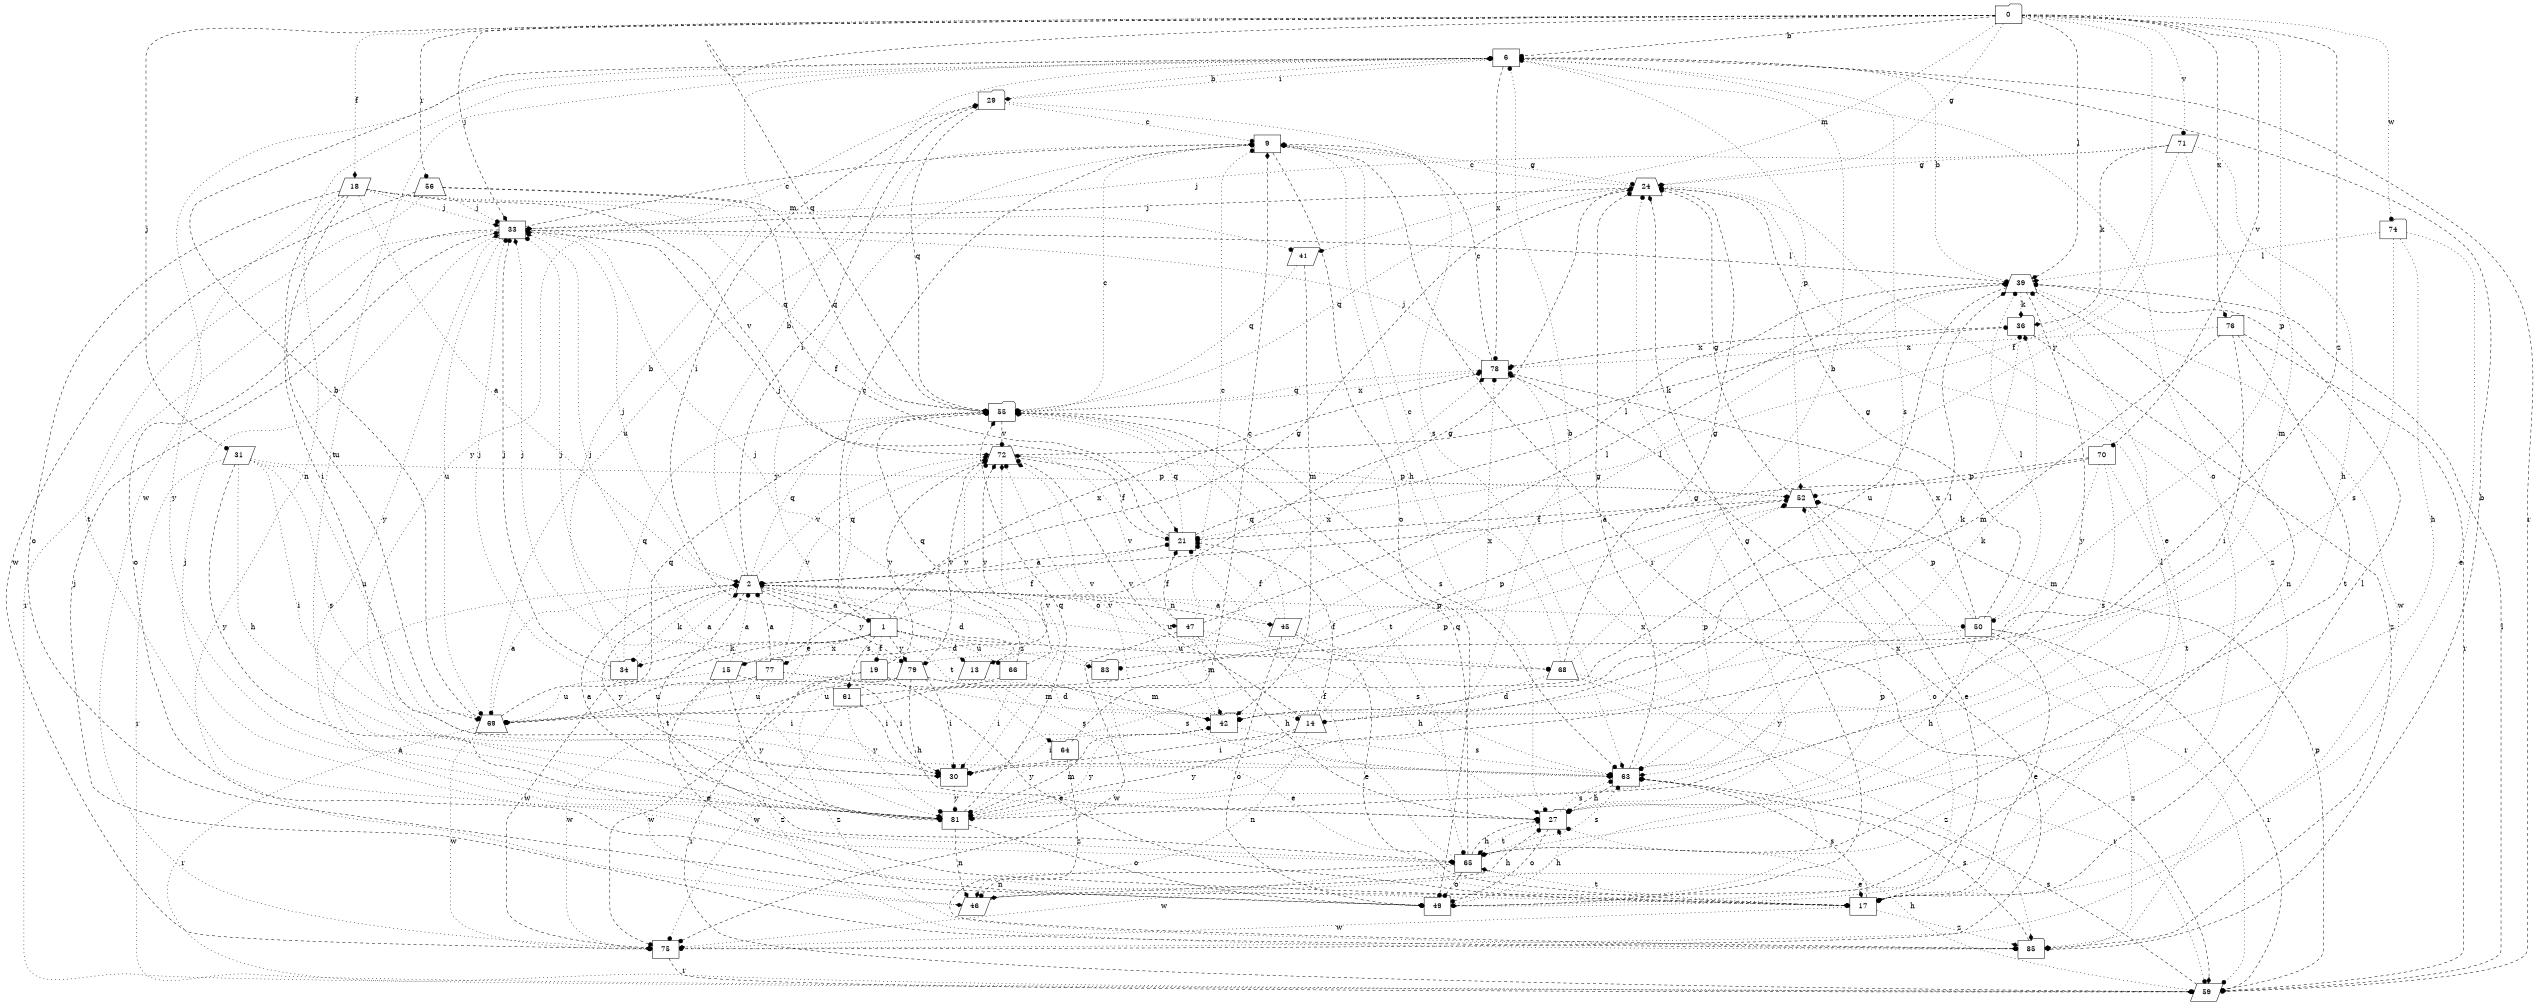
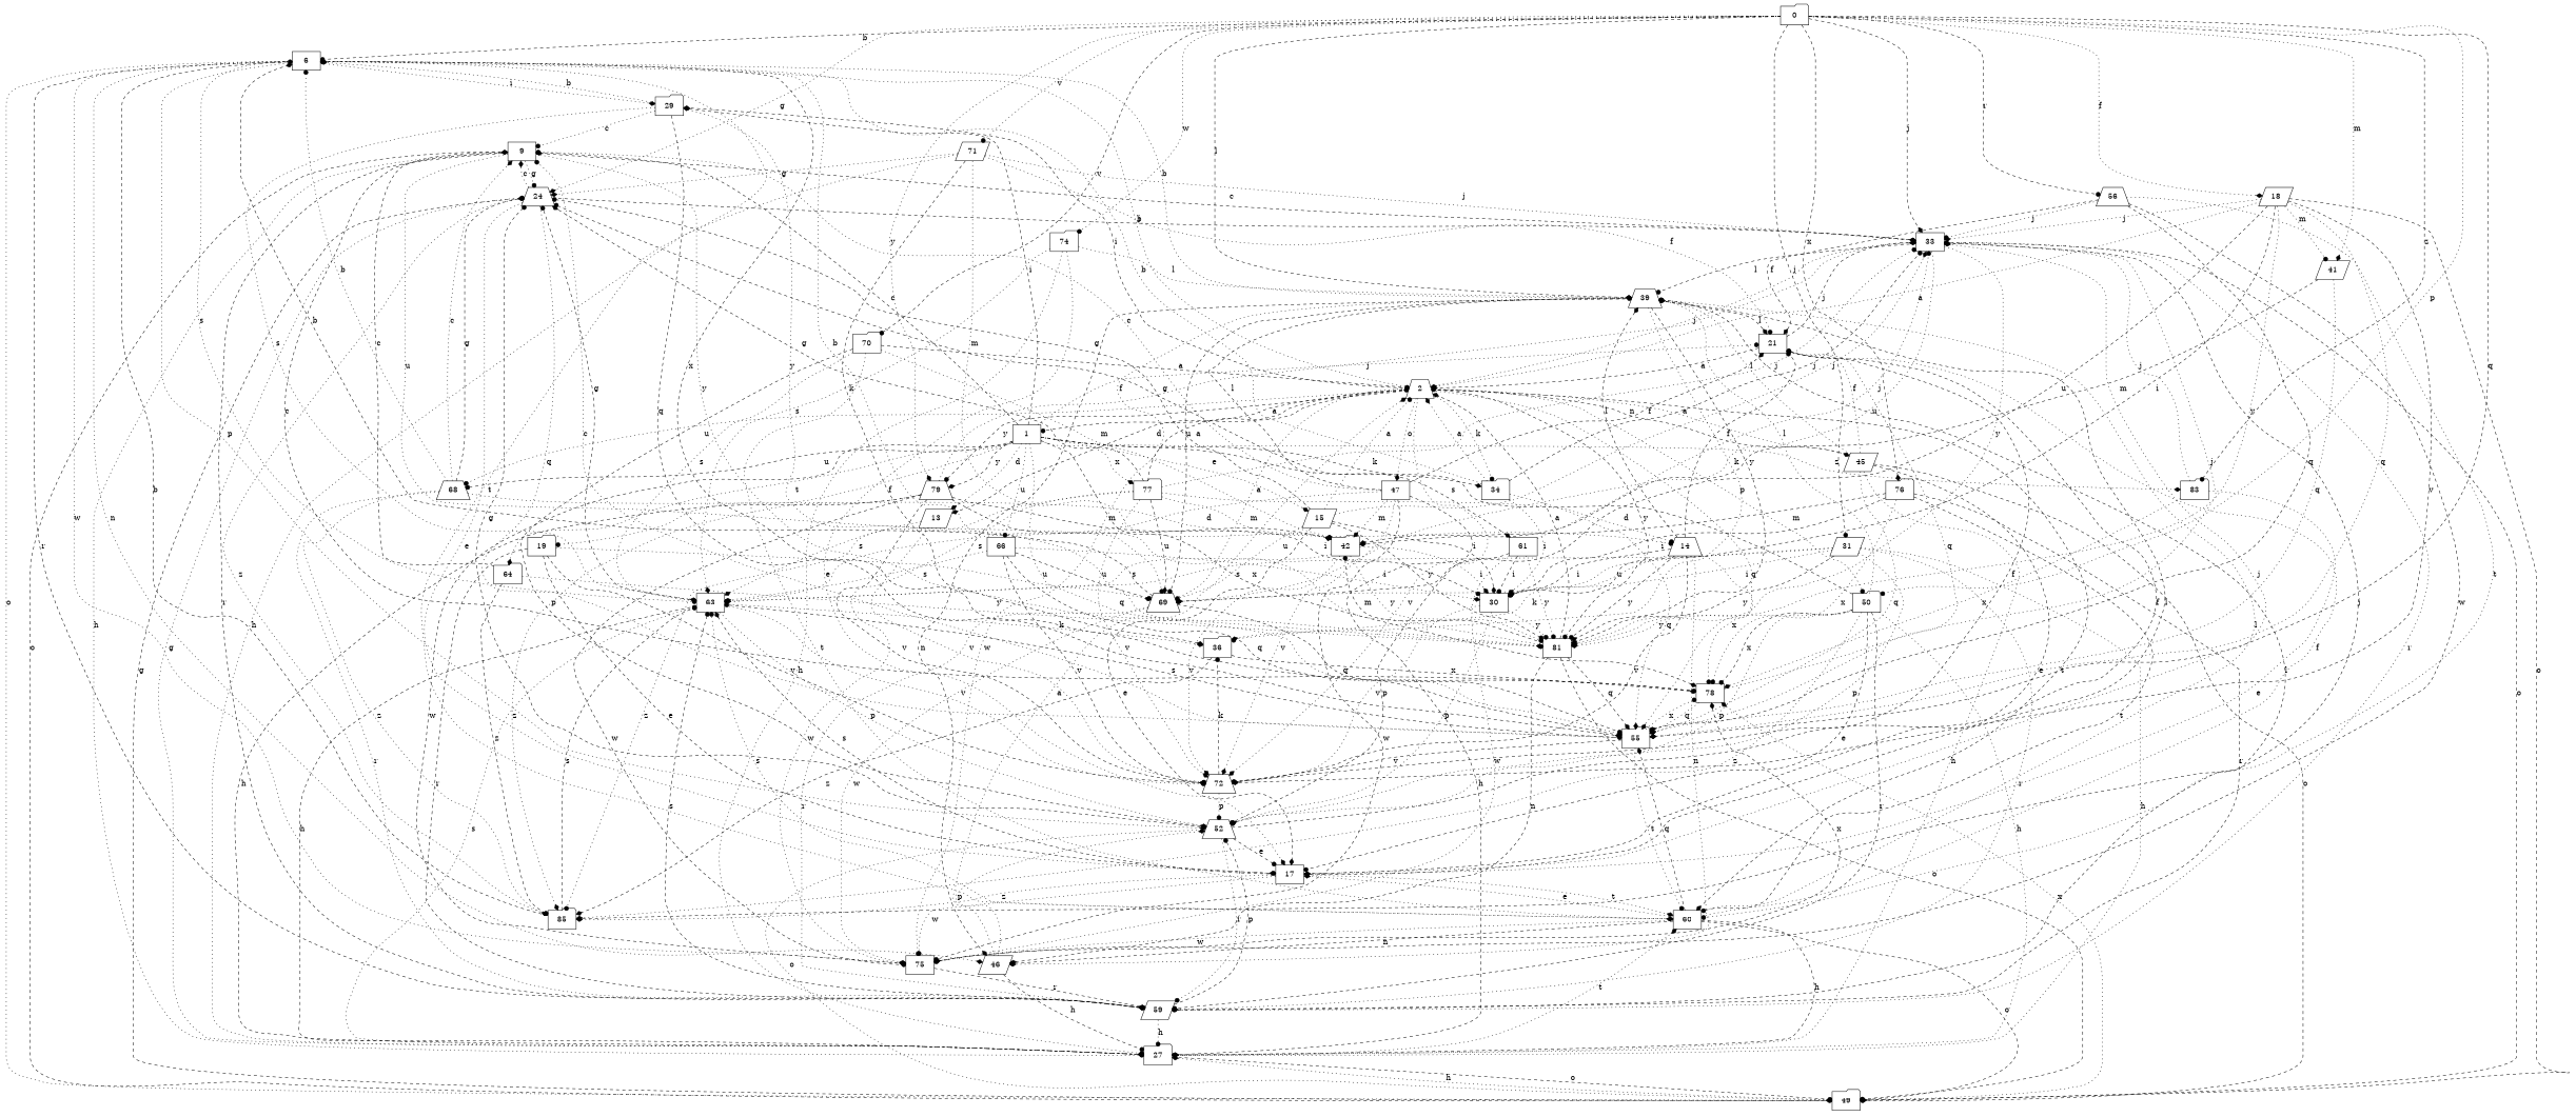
  strict digraph {
    node [shape=folder]
    edge [arrowhead=diamond style=dotted]
    6 [shape=box]
    0
    18 [shape=parallelogram]
    24 [shape=trapezium]
    31 [shape=parallelogram]
    33 [shape=box]
    39 [shape=trapezium]
    41 [shape=parallelogram]
    50
    55
    56 [shape=trapezium]
    70
    71 [shape=parallelogram]
    74
    76
    79 [shape=trapezium]
    83
    29
    75 [shape=box]
    78 [shape=box]
-   65 [shape=box]
+   65 [shape=box label=60]
    46 [shape=parallelogram]
    49
    52 [shape=trapezium]
    59 [shape=parallelogram]
    63 [shape=box]
    2 [shape=trapezium]
    72 [shape=trapezium]
    81 [shape=box]
    69 [shape=trapezium]
    30 [shape=box]
    9 [shape=box]
    17 [shape=box]
    85
    27
    36
    42
    21 [shape=box]
    1 [shape=box]
    13 [shape=parallelogram]
    15 [shape=parallelogram]
    19
    34
    61 [shape=box]
    64
    66 [shape=box]
    68 [shape=trapezium]
    77
    14 [shape=trapezium]
    45 [shape=parallelogram]
    47 [shape=box]
    6 -> 29 [label=i]
    6 -> 75 [label=w]
    6 -> 78 [arrowhead=dot label=x style=dashed]
    6 -> 65 [label=t]
    6 -> 46 [label=n]
    6 -> 49 [label=o]
    6 -> 52 [label=p]
    6 -> 59 [arrowhead=dot label=r style=dashed]
    6 -> 63 [arrowhead=dot label=s]
    0 -> 6 [arrowhead=dot label=b style=dashed]
    0 -> 18 [label=f]
    0 -> 24 [label=g]
    0 -> 31 [arrowhead=dot label=j style=dashed]
    0 -> 33 [label=j style=dashed]
    0 -> 39 [label=l style=dashed]
    0 -> 41 [label=m]
    0 -> 50 [arrowhead=dot label=p]
    0 -> 55 [label=q style=dashed]
    0 -> 56 [arrowhead=dot label=r style=dashed]
    0 -> 70 [arrowhead=dot label=v style=dashed]
    0 -> 71 [arrowhead=dot label=v]
    0 -> 74 [arrowhead=dot label=w]
    0 -> 76 [label=x style=dashed]
    0 -> 79 [label=y]
    0 -> 83 [arrowhead=dot label=z style=dashed]
    18 -> 33 [label=j]
    18 -> 41 [arrowhead=dot label=m]
    18 -> 55 [label=q]
    18 -> 49 [label=o style=dashed]
    18 -> 2 [label=a]
    18 -> 72 [label=v style=dashed]
-   18 -> 81 [arrowhead=dot label=y]
+   18 -> 81 [label=y]
    18 -> 69 [label=u style=dashed]
    18 -> 30 [label=i style=dashed]
    24 -> 33 [label=j style=dashed]
    24 -> 55 [arrowhead=dot label=q]
    24 -> 9 [label=c]
    24 -> 17 [label=e]
    24 -> 85 [label=z]
    31 -> 52 [label=p]
    31 -> 59 [arrowhead=dot label=r]
    31 -> 63 [arrowhead=dot label=s]
    31 -> 81 [label=y style=dashed]
    31 -> 69 [arrowhead=dot label=u]
    31 -> 30 [label=i]
    31 -> 27 [label=h]
    33 -> 39 [arrowhead=dot label=l style=dashed]
    33 -> 49 [label=o style=dashed]
    33 -> 59 [arrowhead=dot label=r]
    33 -> 81 [label=y]
    33 -> 69 [arrowhead=dot label=u]
    33 -> 9 [label=c style=dashed]
    39 -> 6 [arrowhead=dot label=b]
    39 -> 75 [arrowhead=dot label=w]
    39 -> 46 [label=n style=dashed]
    39 -> 81 [label=y style=dashed]
    39 -> 69 [arrowhead=dot label=u style=dashed]
    39 -> 36 [label=k]
    41 -> 55 [label=q]
    41 -> 42 [label=m style=dashed]
    50 -> 24 [arrowhead=dot label=g style=dashed]
    50 -> 39 [arrowhead=dot label=l]
    50 -> 78 [arrowhead=dot label=x style=dashed]
    50 -> 52 [label=p]
    50 -> 59 [arrowhead=dot label=r style=dashed]
    50 -> 81 [label=y]
    50 -> 17 [arrowhead=dot label=e style=dashed]
    50 -> 85 [label=z]
    50 -> 27 [label=h]
    55 -> 78 [arrowhead=dot label=x]
    55 -> 65 [arrowhead=dot label=t]
    55 -> 63 [arrowhead=dot label=s style=dashed]
    55 -> 72 [arrowhead=dot label=v style=dashed]
    55 -> 9 [arrowhead=dot label=c]
    56 -> 33 [arrowhead=dot label=j]
    56 -> 55 [arrowhead=dot label=q style=dashed]
    56 -> 75 [label=w style=dashed]
    56 -> 65 [arrowhead=dot label=t]
    56 -> 21 [label=f style=dashed]
    70 -> 65 [label=t]
    70 -> 52 [arrowhead=dot label=p style=dashed]
    70 -> 63 [arrowhead=dot label=s]
    70 -> 2 [arrowhead=dot label=a style=dashed]
    70 -> 42 [arrowhead=dot label=m]
    71 -> 24 [label=g]
    71 -> 33 [label=j]
    71 -> 27 [arrowhead=dot label=h]
    71 -> 36 [label=k style=dashed]
    71 -> 42 [arrowhead=dot label=m]
    71 -> 21 [arrowhead=dot label=f]
    74 -> 39 [label=l]
    74 -> 63 [label=s]
    74 -> 17 [label=e]
    74 -> 27 [arrowhead=dot label=h]
    76 -> 78 [arrowhead=dot label=x]
    76 -> 65 [arrowhead=dot label=t style=dashed]
    76 -> 59 [label=r style=dashed]
    76 -> 30 [label=i style=dashed]
    76 -> 42 [label=m style=dashed]
    79 -> 33 [label=j]
    79 -> 75 [arrowhead=dot label=w style=dashed]
    79 -> 72 [label=v style=dashed]
    79 -> 30 [arrowhead=dot label=i style=dashed]
    79 -> 85 [label=z]
    79 -> 27 [arrowhead=dot label=h style=dashed]
    79 -> 42 [label=m style=dashed]
    83 -> 33 [arrowhead=dot label=j]
    83 -> 78 [label=x]
    83 -> 17 [label=e]
    29 -> 6 [label=b]
    29 -> 55 [label=q style=dashed]
    29 -> 63 [label=s]
    29 -> 81 [label=y]
    29 -> 9 [arrowhead=dot label=c]
    75 -> 78 [label=x style=dashed]
    75 -> 59 [label=r style=dashed]
    78 -> 33 [arrowhead=dot label=j]
    78 -> 55 [arrowhead=dot label=q]
    78 -> 9 [label=c style=dashed]
    65 -> 39 [arrowhead=dot label=l]
    65 -> 55 [label=q style=dashed]
    65 -> 75 [label=w]
    65 -> 46 [arrowhead=dot label=n style=dashed]
    65 -> 49 [arrowhead=dot label=o style=dashed]
    65 -> 63 [arrowhead=dot label=s]
    65 -> 17 [label=e]
    65 -> 27 [arrowhead=dot label=h style=dashed]
    65 -> 21 [arrowhead=dot label=f]
    46 -> 52 [label=p]
    46 -> 2 [label=a]
    46 -> 27 [arrowhead=dot label=h style=dashed]
    49 -> 24 [label=g style=dashed]
    49 -> 78 [label=x]
    49 -> 27 [label=h]
    52 -> 24 [arrowhead=dot label=g style=dashed]
    52 -> 49 [arrowhead=dot label=o]
    52 -> 59 [arrowhead=dot label=r]
    52 -> 17 [arrowhead=dot label=e style=dashed]
    52 -> 21 [arrowhead=dot label=f style=dashed]
    59 -> 39 [arrowhead=dot label=l style=dashed]
    59 -> 52 [arrowhead=dot label=p style=dashed]
    59 -> 63 [arrowhead=dot label=s style=dashed]
    59 -> 27 [arrowhead=dot label=h]
    63 -> 24 [arrowhead=dot label=g style=dashed]
    63 -> 52 [label=p]
    63 -> 72 [arrowhead=dot label=v]
    63 -> 27 [label=h style=dashed]
    63 -> 36 [label=k]
    2 -> 6 [label=b]
    2 -> 33 [label=j]
    2 -> 50 [arrowhead=dot label=p]
    2 -> 55 [label=q]
    2 -> 79 [arrowhead=dot label=y style=dashed]
    2 -> 29 [label=i style=dashed]
    2 -> 65 [label=t style=dashed]
    2 -> 72 [label=v]
    2 -> 81 [arrowhead=dot label=y style=dashed]
    2 -> 1 [arrowhead=dot label=a style=dashed]
    2 -> 13 [label=d style=dashed]
    2 -> 34 [arrowhead=dot label=k]
    2 -> 68 [arrowhead=dot label=u]
    2 -> 45 [label=n style=dashed]
    2 -> 47 [label=o]
    72 -> 52 [arrowhead=dot label=p]
    72 -> 36 [arrowhead=dot label=k style=dashed]
    72 -> 21 [arrowhead=dot label=f style=dashed]
    81 -> 6 [arrowhead=dot label=b]
    81 -> 55 [label=q style=dashed]
    81 -> 46 [label=n style=dashed]
    81 -> 49 [arrowhead=dot label=o style=dashed]
    81 -> 2 [label=a style=dashed]
    81 -> 42 [arrowhead=dot label=m style=dashed]
    69 -> 6 [label=b style=dashed]
    69 -> 55 [arrowhead=dot label=q style=dashed]
    69 -> 75 [label=w]
    69 -> 59 [label=r]
    69 -> 2 [arrowhead=dot label=a]
    30 -> 52 [arrowhead=dot label=p]
    30 -> 72 [label=v]
    30 -> 81 [arrowhead=dot label=y]
    9 -> 24 [arrowhead=dot label=g]
    9 -> 49 [arrowhead=dot label=o style=dashed]
    9 -> 59 [label=r style=dashed]
    9 -> 81 [label=y]
    9 -> 69 [arrowhead=dot label=u]
    9 -> 27 [arrowhead=dot label=h]
    17 -> 33 [label=j]
    17 -> 39 [arrowhead=dot label=l style=dashed]
    17 -> 75 [arrowhead=dot label=w]
    17 -> 65 [label=t]
    17 -> 63 [label=s style=dashed]
    17 -> 85 [label=z]
    85 -> 6 [arrowhead=dot label=b style=dashed]
    85 -> 33 [label=j style=dashed]
    85 -> 63 [arrowhead=dot label=s style=dashed]
    27 -> 24 [arrowhead=dot label=g]
    27 -> 65 [label=t]
    27 -> 49 [arrowhead=dot label=o style=dashed]
    27 -> 63 [arrowhead=dot label=s]
    36 -> 78 [label=x style=dashed]
    36 -> 85 [label=z style=dashed]
    42 -> 63 [label=s]
    42 -> 72 [label=v]
    42 -> 81 [arrowhead=dot label=y]
    42 -> 30 [label=i]
    21 -> 33 [arrowhead=dot label=j style=dashed]
-   21 -> 39 [label=l style=dashed]
+   39 -> 21 [label=l style=dashed]
    21 -> 55 [label=q]
    21 -> 2 [label=a style=dashed]
    1 -> 55 [arrowhead=dot label=q]
    1 -> 79 [label=y style=dashed]
    1 -> 83 [label=z]
    1 -> 29 [label=i style=dashed]
    1 -> 75 [label=w style=dashed]
    1 -> 78 [label=x style=dashed]
    1 -> 9 [arrowhead=dot label=c style=dashed]
    1 -> 21 [arrowhead=dot label=f]
    1 -> 13 [label=d]
    1 -> 15 [label=e]
    1 -> 19 [arrowhead=dot label=f]
    1 -> 34 [label=k style=dashed]
    1 -> 61 [label=s style=dashed]
    1 -> 64 [label=t]
    1 -> 66 [arrowhead=dot label=u]
    1 -> 68 [arrowhead=dot label=u style=dashed]
    1 -> 77 [label=x]
    13 -> 63 [label=s]
    13 -> 72 [arrowhead=dot label=v]
    15 -> 24 [arrowhead=dot label=g style=dashed]
    15 -> 33 [label=j]
    15 -> 2 [arrowhead=dot label=a]
    15 -> 81 [arrowhead=dot label=y style=dashed]
    15 -> 69 [arrowhead=dot label=u]
    15 -> 30 [label=i style=dashed]
    15 -> 17 [label=e style=dashed]
    19 -> 59 [label=r style=dashed]
    19 -> 72 [arrowhead=dot label=v style=dashed]
    19 -> 69 [label=u]
    19 -> 17 [arrowhead=dot label=e style=dashed]
    34 -> 6 [arrowhead=dot label=b]
    34 -> 33 [arrowhead=dot label=j style=dashed]
    34 -> 55 [label=q]
    34 -> 2 [label=a]
    34 -> 30 [label=i]
    61 -> 33 [arrowhead=dot label=j]
    61 -> 75 [arrowhead=dot label=w]
    61 -> 52 [arrowhead=dot label=p style=dashed]
    61 -> 81 [arrowhead=dot label=y]
    61 -> 30 [arrowhead=dot label=i style=dashed]
    64 -> 81 [arrowhead=dot label=y]
    64 -> 9 [label=c style=dashed]
    64 -> 85 [arrowhead=dot label=z style=dashed]
    66 -> 55 [arrowhead=dot label=q style=dashed]
    66 -> 63 [label=s]
    66 -> 72 [label=v style=dashed]
    66 -> 69 [arrowhead=dot label=u style=dashed]
    66 -> 30 [label=i]
    68 -> 6 [arrowhead=dot label=b]
    68 -> 24 [arrowhead=dot label=g style=dashed]
    68 -> 59 [arrowhead=dot label=r]
    68 -> 9 [label=c]
    68 -> 85 [label=z]
    68 -> 14 [arrowhead=dot label=d]
    77 -> 24 [label=g style=dashed]
    77 -> 33 [arrowhead=dot label=j]
    77 -> 75 [arrowhead=dot label=w]
    77 -> 2 [arrowhead=dot label=a style=dashed]
    77 -> 72 [label=v]
    77 -> 69 [label=u style=dashed]
    77 -> 85 [arrowhead=dot label=z]
    77 -> 42 [label=m]
    77 -> 14 [arrowhead=dot label=d]
    14 -> 39 [label=l style=dashed]
    14 -> 78 [arrowhead=dot label=x]
    14 -> 46 [label=n]
    14 -> 72 [arrowhead=dot label=v style=dashed]
    14 -> 81 [arrowhead=dot label=y style=dashed]
    14 -> 30 [arrowhead=dot label=i style=dashed]
    14 -> 36 [arrowhead=dot label=k]
    14 -> 21 [arrowhead=dot label=f style=dashed]
    45 -> 39 [label=l]
    45 -> 55 [label=q]
    45 -> 49 [arrowhead=dot label=o style=dashed]
    45 -> 2 [arrowhead=dot label=a]
    45 -> 17 [label=e style=dashed]
    45 -> 27 [label=h]
    45 -> 21 [arrowhead=dot label=f]
    47 -> 39 [arrowhead=dot label=l style=dashed]
    47 -> 75 [arrowhead=dot label=w style=dashed]
    47 -> 63 [arrowhead=dot label=s]
    47 -> 72 [label=v]
    47 -> 9 [arrowhead=dot label=c]
    47 -> 27 [label=h style=dashed]
    47 -> 42 [label=m]
    47 -> 21 [label=f style=dashed]
  }
